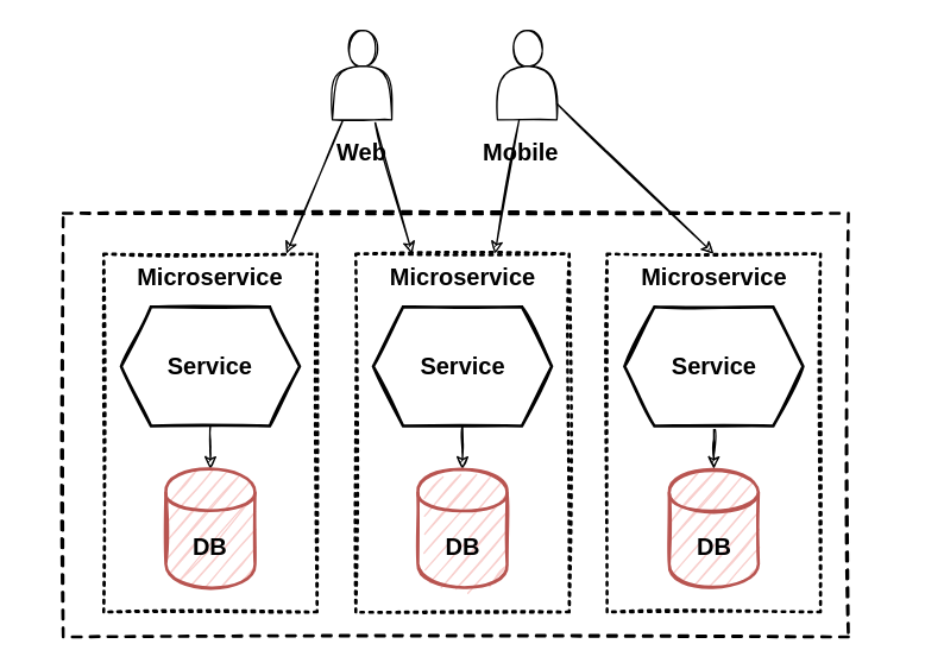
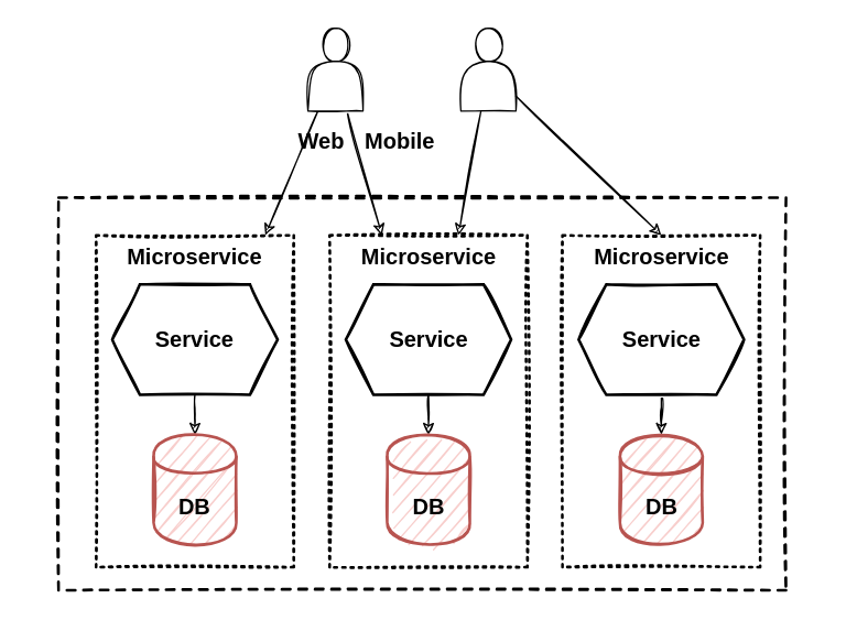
  <mxCell id="0" />
  <mxCell id="1" parent="0" />
  <mxCell id="2" value="" style="rounded=0;whiteSpace=wrap;html=1;sketch=1;fontSize=16;dashed=1;strokeWidth=2;" vertex="1" parent="1"><mxGeometry x="42" y="143" width="528" height="285" as="geometry" /></mxCell>
  <mxCell id="3" value="Microservice" style="rounded=0;whiteSpace=wrap;html=1;sketch=1;fontSize=16;strokeWidth=2;rotation=90;horizontal=0;verticalAlign=top;fontStyle=1;dashed=1;dashPattern=1 2;" vertex="1" parent="1"><mxGeometry x="20.5" y="219" width="241" height="143.5" as="geometry" /></mxCell>
  <mxCell id="4" style="rounded=0;sketch=1;orthogonalLoop=1;jettySize=auto;html=1;fontSize=16;" edge="1" parent="1" source="6" target="3"><mxGeometry relative="1" as="geometry" /></mxCell>
  <mxCell id="5" style="edgeStyle=none;rounded=0;sketch=1;orthogonalLoop=1;jettySize=auto;html=1;fontSize=16;" edge="1" parent="1" source="6" target="15"><mxGeometry relative="1" as="geometry" /></mxCell>
  <mxCell id="6" value="" style="shape=actor;whiteSpace=wrap;html=1;sketch=1;" vertex="1" parent="1"><mxGeometry x="223" y="20" width="40" height="60" as="geometry" /></mxCell>
  <mxCell id="7" style="edgeStyle=none;rounded=0;sketch=1;orthogonalLoop=1;jettySize=auto;html=1;fontSize=16;" edge="1" parent="1" source="9" target="15"><mxGeometry relative="1" as="geometry" /></mxCell>
  <mxCell id="8" style="edgeStyle=none;rounded=0;sketch=1;orthogonalLoop=1;jettySize=auto;html=1;entryX=0;entryY=0.5;entryDx=0;entryDy=0;fontSize=16;" edge="1" parent="1" source="9" target="19"><mxGeometry relative="1" as="geometry" /></mxCell>
  <mxCell id="9" value="" style="shape=actor;whiteSpace=wrap;html=1;sketch=1;" vertex="1" parent="1"><mxGeometry x="334" y="20" width="40" height="60" as="geometry" /></mxCell>
- <mxCell id="10" value="Web" style="text;html=1;strokeColor=none;fillColor=none;align=center;verticalAlign=middle;whiteSpace=wrap;rounded=0;sketch=1;fontStyle=1;fontSize=16;" vertex="1" parent="1"><mxGeometry x="223" y="92" width="40" height="20" as="geometry" /></mxCell>
- <mxCell id="11" value="Mobile" style="text;html=1;strokeColor=none;fillColor=none;align=center;verticalAlign=middle;whiteSpace=wrap;rounded=0;sketch=1;fontStyle=1;fontSize=16;" vertex="1" parent="1"><mxGeometry x="330" y="92" width="40" height="20" as="geometry" /></mxCell>
+ <mxCell id="10" value="Web" style="text;html=1;strokeColor=none;fillColor=none;align=center;verticalAlign=middle;whiteSpace=wrap;rounded=0;sketch=1;fontStyle=1;fontSize=16;" vertex="1" parent="1"><mxGeometry x="213" y="92" width="40" height="20" as="geometry" /></mxCell>
+ <mxCell id="11" value="Mobile" style="text;html=1;strokeColor=none;fillColor=none;align=center;verticalAlign=middle;whiteSpace=wrap;rounded=0;sketch=1;fontStyle=1;fontSize=16;" vertex="1" parent="1"><mxGeometry x="270" y="92" width="40" height="20" as="geometry" /></mxCell>
  <mxCell id="12" value="" style="edgeStyle=orthogonalEdgeStyle;rounded=0;sketch=1;orthogonalLoop=1;jettySize=auto;html=1;fontSize=16;" edge="1" parent="1" source="13" target="14"><mxGeometry relative="1" as="geometry" /></mxCell>
  <mxCell id="13" value="Service" style="shape=hexagon;perimeter=hexagonPerimeter2;whiteSpace=wrap;html=1;fixedSize=1;sketch=1;fontSize=16;strokeWidth=2;fontStyle=1" vertex="1" parent="1"><mxGeometry x="81" y="206" width="120" height="80" as="geometry" /></mxCell>
  <mxCell id="14" value="DB" style="shape=cylinder;whiteSpace=wrap;html=1;boundedLbl=1;backgroundOutline=1;fontSize=16;fontStyle=1;strokeWidth=2;sketch=1;fillColor=#f8cecc;strokeColor=#b85450;" vertex="1" parent="1"><mxGeometry x="111" y="315" width="60" height="80" as="geometry" /></mxCell>
  <mxCell id="15" value="Microservice" style="rounded=0;whiteSpace=wrap;html=1;sketch=1;fontSize=16;strokeWidth=2;rotation=90;horizontal=0;verticalAlign=top;fontStyle=1;dashed=1;dashPattern=1 2;" vertex="1" parent="1"><mxGeometry x="190" y="219" width="241" height="143.5" as="geometry" /></mxCell>
  <mxCell id="16" value="" style="edgeStyle=orthogonalEdgeStyle;rounded=0;sketch=1;orthogonalLoop=1;jettySize=auto;html=1;fontSize=16;" edge="1" parent="1" source="17" target="18"><mxGeometry relative="1" as="geometry" /></mxCell>
  <mxCell id="17" value="Service" style="shape=hexagon;perimeter=hexagonPerimeter2;whiteSpace=wrap;html=1;fixedSize=1;sketch=1;fontSize=16;strokeWidth=2;fontStyle=1" vertex="1" parent="1"><mxGeometry x="250.5" y="206" width="120" height="80" as="geometry" /></mxCell>
  <mxCell id="18" value="DB" style="shape=cylinder;whiteSpace=wrap;html=1;boundedLbl=1;backgroundOutline=1;fontSize=16;fontStyle=1;strokeWidth=2;sketch=1;fillColor=#f8cecc;strokeColor=#b85450;" vertex="1" parent="1"><mxGeometry x="280.5" y="315" width="60" height="80" as="geometry" /></mxCell>
  <mxCell id="19" value="Microservice" style="rounded=0;whiteSpace=wrap;html=1;sketch=1;fontSize=16;strokeWidth=2;rotation=90;horizontal=0;verticalAlign=top;fontStyle=1;dashed=1;dashPattern=1 2;" vertex="1" parent="1"><mxGeometry x="359" y="219" width="241" height="143.5" as="geometry" /></mxCell>
  <mxCell id="20" value="" style="edgeStyle=orthogonalEdgeStyle;rounded=0;sketch=1;orthogonalLoop=1;jettySize=auto;html=1;fontSize=16;" edge="1" parent="1" source="21" target="22"><mxGeometry relative="1" as="geometry" /></mxCell>
  <mxCell id="21" value="Service" style="shape=hexagon;perimeter=hexagonPerimeter2;whiteSpace=wrap;html=1;fixedSize=1;sketch=1;fontSize=16;strokeWidth=2;fontStyle=1" vertex="1" parent="1"><mxGeometry x="419.5" y="206" width="120" height="80" as="geometry" /></mxCell>
  <mxCell id="22" value="DB" style="shape=cylinder;whiteSpace=wrap;html=1;boundedLbl=1;backgroundOutline=1;fontSize=16;fontStyle=1;strokeWidth=2;sketch=1;fillColor=#f8cecc;strokeColor=#b85450;" vertex="1" parent="1"><mxGeometry x="449.5" y="315" width="60" height="80" as="geometry" /></mxCell>
